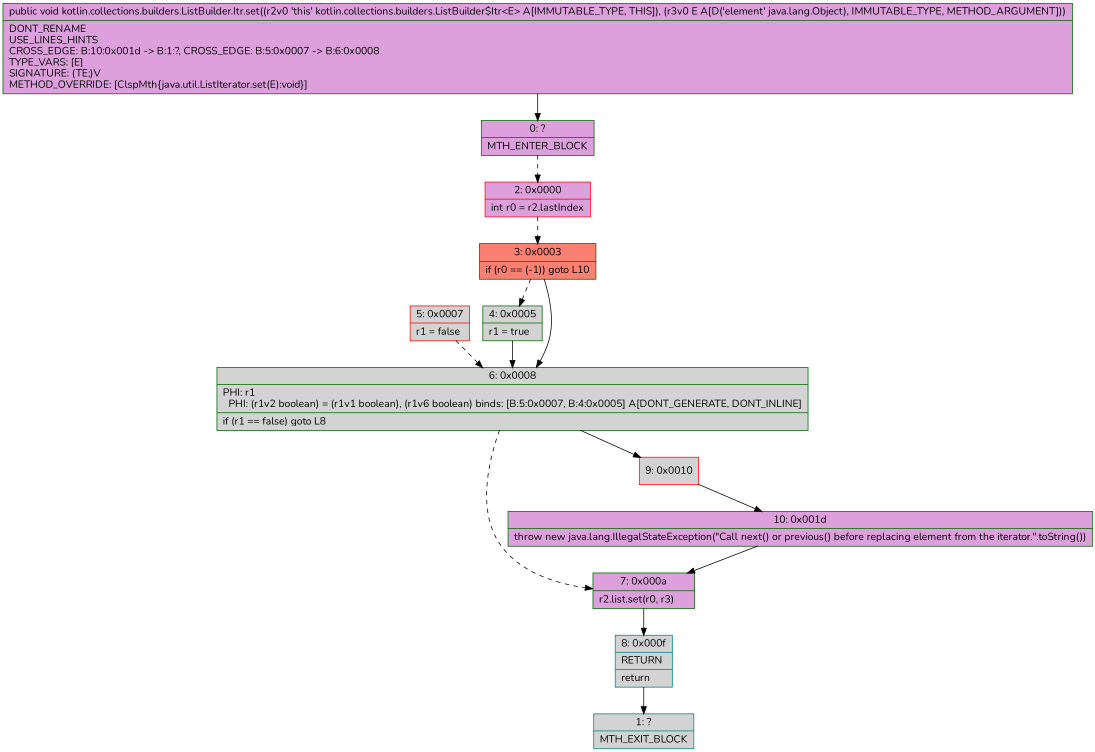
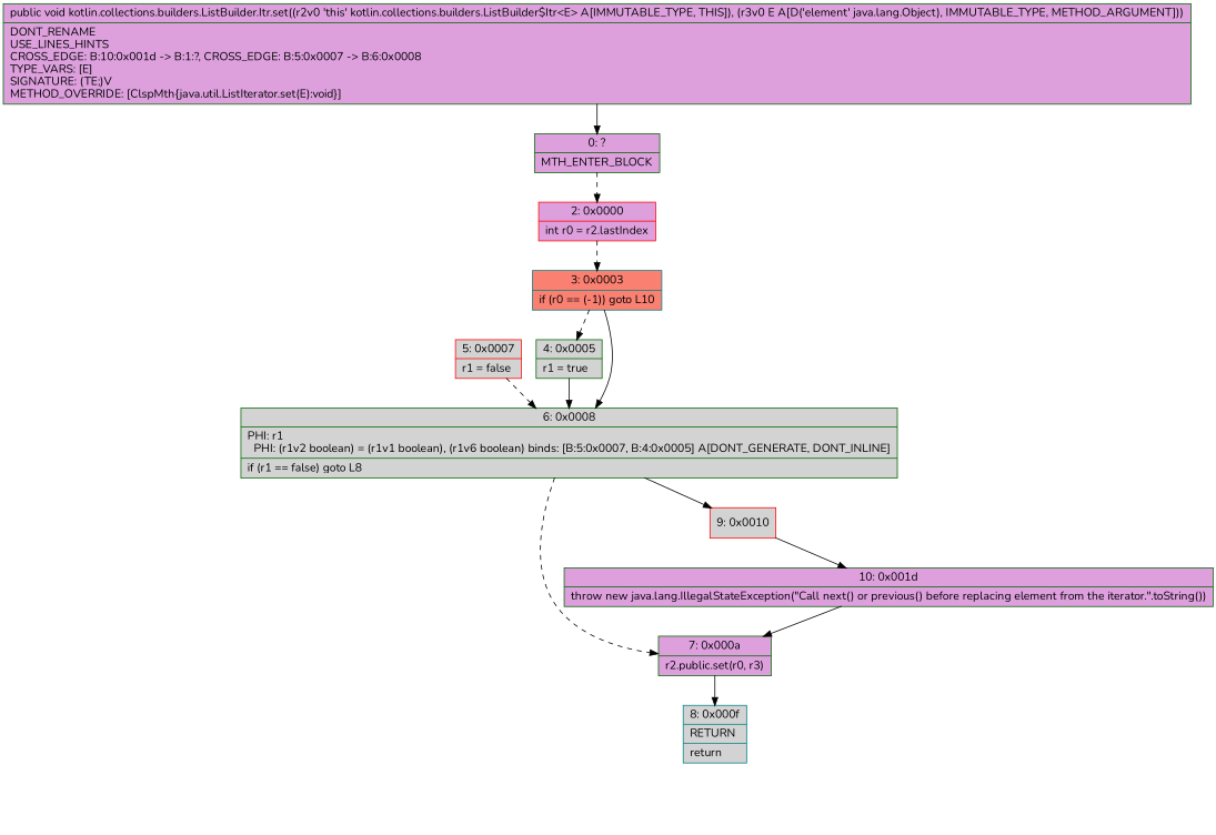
  digraph {
    fontname=Nunito
    node [color=darkgreen fillcolor=lightgrey fontname=Nunito shape=record style=filled]
    edge [fontname=Nunito]
    n1 [fillcolor=plum label="{0\:\ ?|MTH_ENTER_BLOCK\l}"]
    n2 [color=red fillcolor=plum label="{2\:\ 0x0000|int r0 = r2.lastIndex\l}"]
-   n3 [fillcolor=salmon label="{3\:\ 0x0003|if (r0 == (\-1)) goto L10\l}"]
+   n3 [color=teal fillcolor=salmon label="{3\:\ 0x0003|if (r0 == (\-1)) goto L10\l}"]
    n4 [label="{4\:\ 0x0005|r1 = true\l}"]
    n5 [label="{6\:\ 0x0008|PHI: r1 \l  PHI: (r1v2 boolean) = (r1v1 boolean), (r1v6 boolean) binds: [B:5:0x0007, B:4:0x0005] A[DONT_GENERATE, DONT_INLINE]\l|if (r1 == false) goto L8\l}"]
    n6 [color=red label="{5\:\ 0x0007|r1 = false\l}"]
-   n7 [fillcolor=plum label="{7\:\ 0x000a|r2.list.set(r0, r3)\l}"]
+   n7 [fillcolor=plum label="{7\:\ 0x000a|r2.public.set(r0, r3)\l}"]
    n8 [color=red label="{9\:\ 0x0010}"]
    n9 [color=teal label="{8\:\ 0x000f|RETURN\l|return\l}"]
    n10 [fillcolor=plum label="{10\:\ 0x001d|throw new java.lang.IllegalStateException(\"Call next() or previous() before replacing element from the iterator.\".toString())\l}"]
-   n11 [color=teal label="{1\:\ ?|MTH_EXIT_BLOCK\l}"]
    n12 [fillcolor=plum label="{public void kotlin.collections.builders.ListBuilder.Itr.set((r2v0 'this' kotlin.collections.builders.ListBuilder$Itr\<E\> A[IMMUTABLE_TYPE, THIS]), (r3v0 E A[D('element' java.lang.Object), IMMUTABLE_TYPE, METHOD_ARGUMENT]))  | DONT_RENAME\lUSE_LINES_HINTS\lCROSS_EDGE: B:10:0x001d \-\> B:1:?, CROSS_EDGE: B:5:0x0007 \-\> B:6:0x0008\lTYPE_VARS: [E]\lSIGNATURE: (TE;)V\lMETHOD_OVERRIDE: [ClspMth\{java.util.ListIterator.set(E):void\}]\l}"]
    n1 -> n2 [style=dashed]
    n2 -> n3 [style=dashed]
    n3 -> n4 [style=dashed]
    n3 -> n5
    n4 -> n5
    n5 -> n7 [style=dashed]
    n5 -> n8
    n6 -> n5 [style=dashed]
    n7 -> n9
    n8 -> n10
-   n9 -> n11
    n10 -> n7
    n12 -> n1
  }
